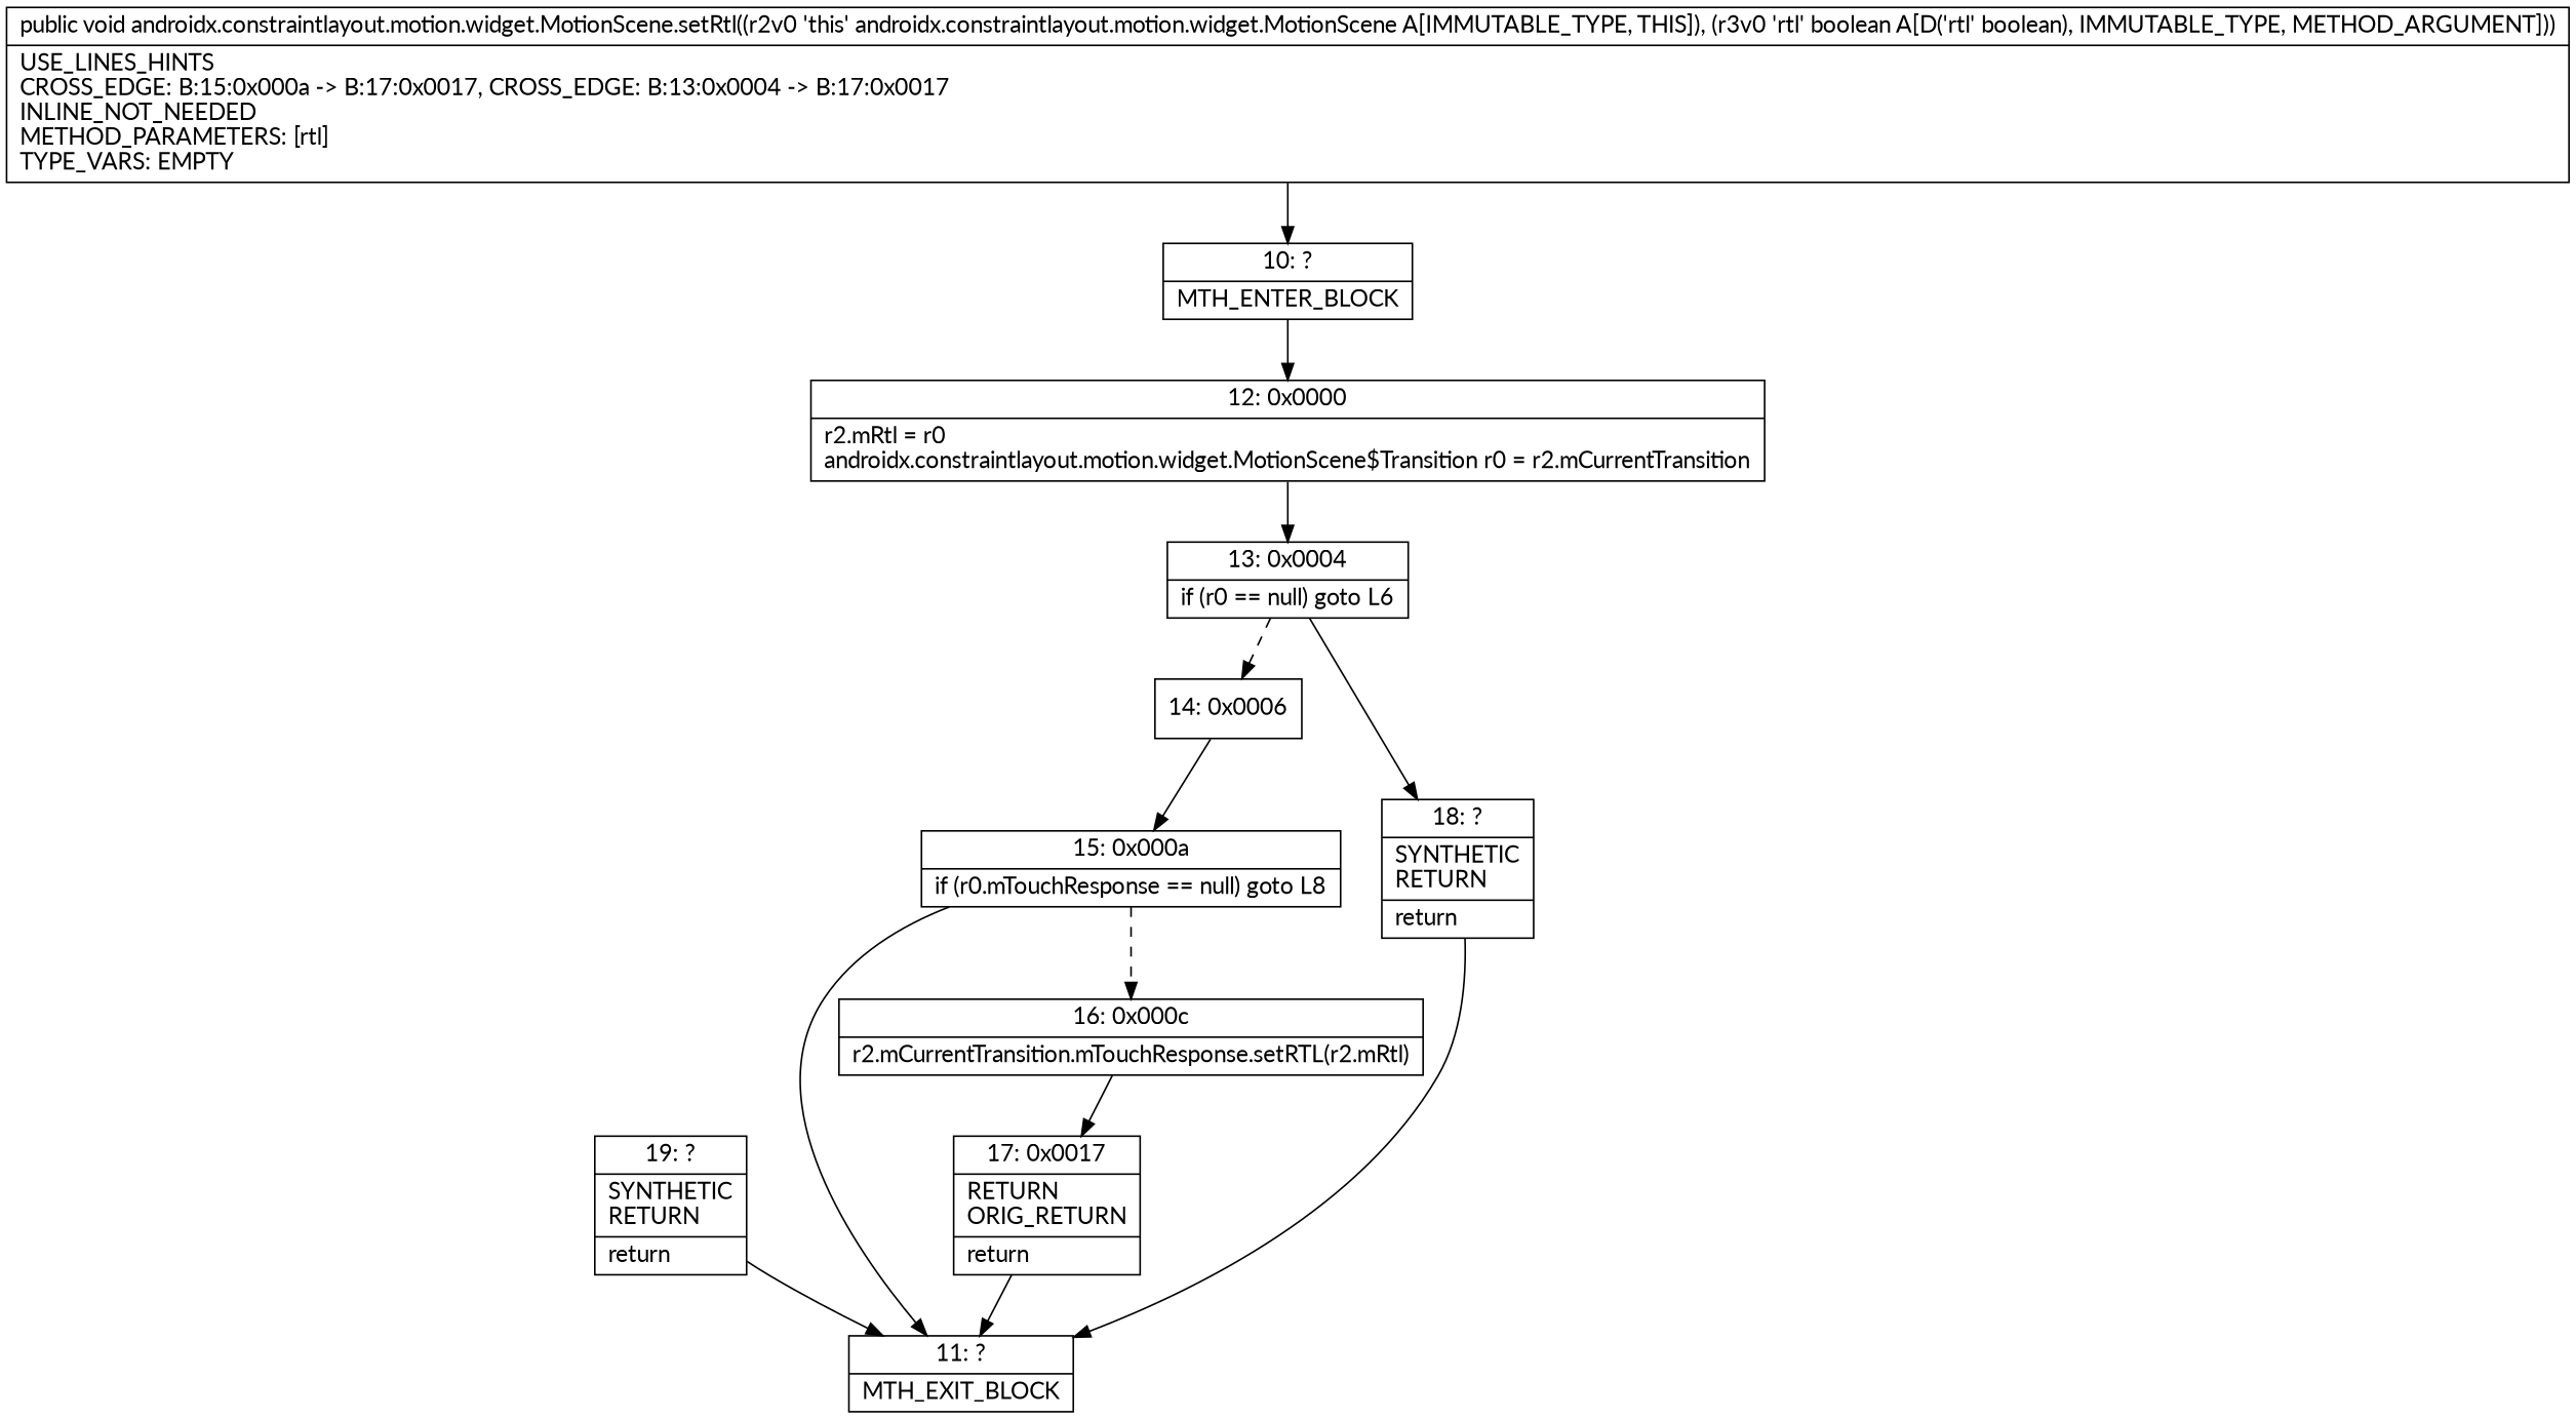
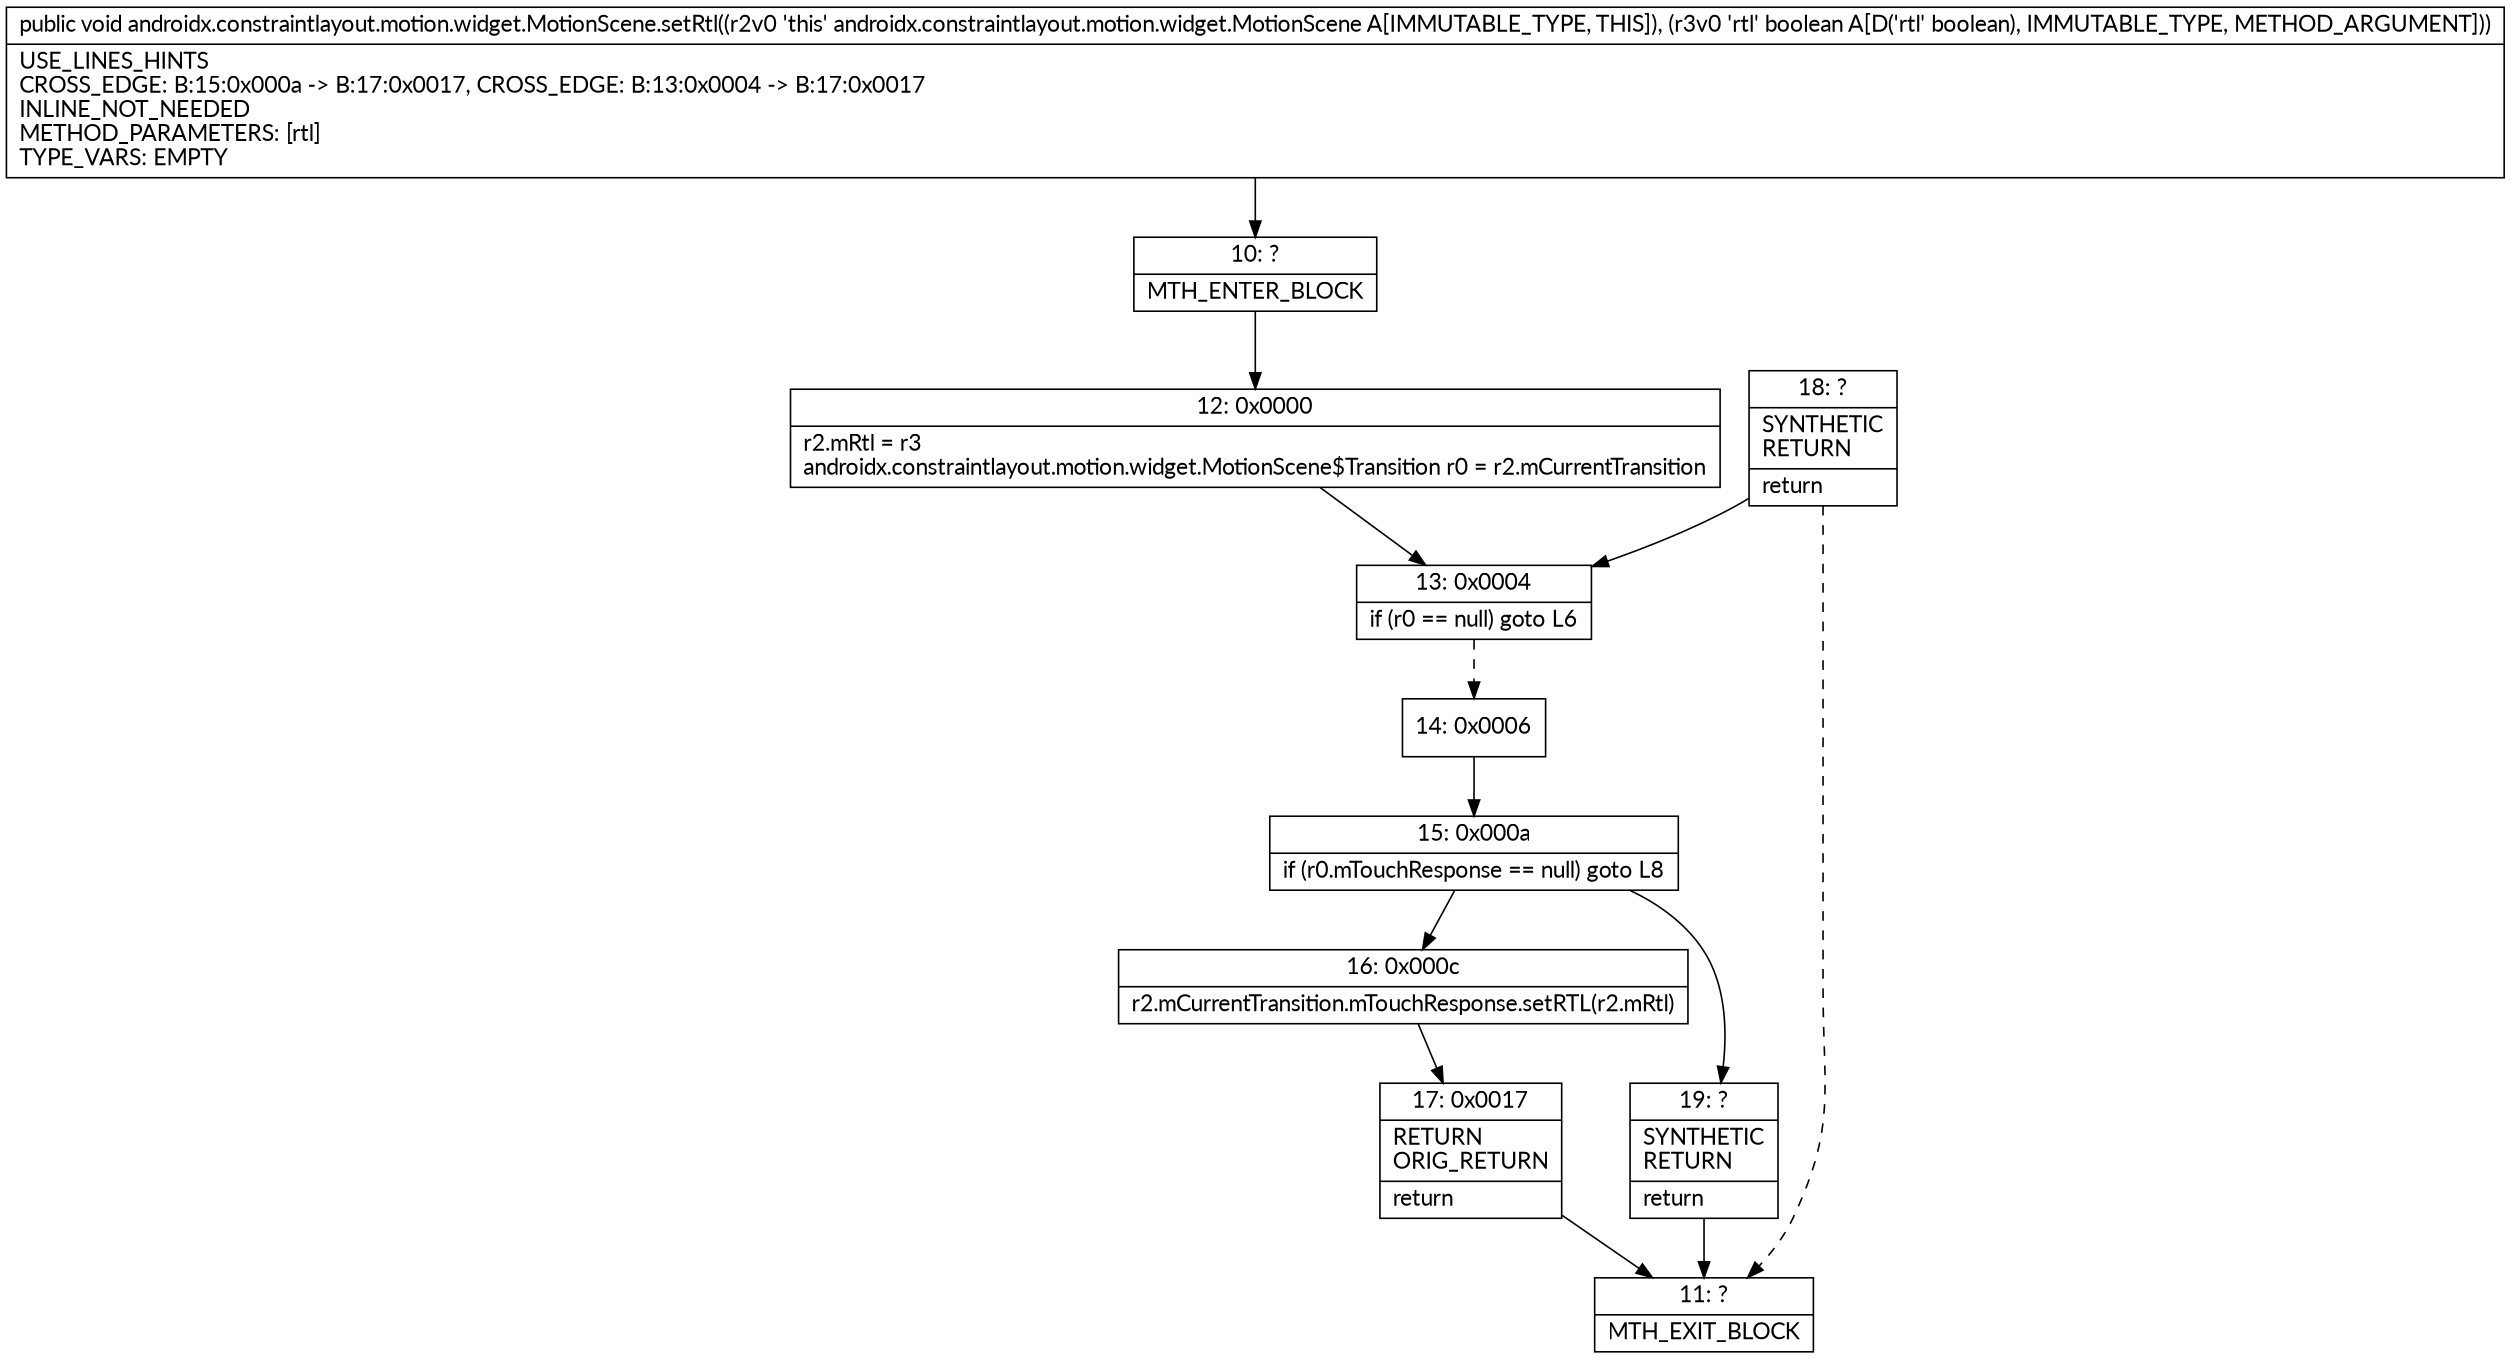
  digraph {
    fontname=Lato
    node [fontname=Lato shape=record]
    edge [fontname=Lato]
    n1 [label="{10\:\ ?|MTH_ENTER_BLOCK\l}"]
-   n2 [label="{12\:\ 0x0000|r2.mRtl = r0\landroidx.constraintlayout.motion.widget.MotionScene$Transition r0 = r2.mCurrentTransition\l}"]
+   n2 [label="{12\:\ 0x0000|r2.mRtl = r3\landroidx.constraintlayout.motion.widget.MotionScene$Transition r0 = r2.mCurrentTransition\l}"]
    n3 [label="{13\:\ 0x0004|if (r0 == null) goto L6\l}"]
    n4 [label="{14\:\ 0x0006}"]
    n5 [label="{18\:\ ?|SYNTHETIC\lRETURN\l|return\l}"]
    n6 [label="{15\:\ 0x000a|if (r0.mTouchResponse == null) goto L8\l}"]
    n7 [label="{11\:\ ?|MTH_EXIT_BLOCK\l}"]
    n8 [label="{16\:\ 0x000c|r2.mCurrentTransition.mTouchResponse.setRTL(r2.mRtl)\l}"]
    n9 [label="{19\:\ ?|SYNTHETIC\lRETURN\l|return\l}"]
    n10 [label="{17\:\ 0x0017|RETURN\lORIG_RETURN\l|return\l}"]
    n11 [label="{public void androidx.constraintlayout.motion.widget.MotionScene.setRtl((r2v0 'this' androidx.constraintlayout.motion.widget.MotionScene A[IMMUTABLE_TYPE, THIS]), (r3v0 'rtl' boolean A[D('rtl' boolean), IMMUTABLE_TYPE, METHOD_ARGUMENT]))  | USE_LINES_HINTS\lCROSS_EDGE: B:15:0x000a \-\> B:17:0x0017, CROSS_EDGE: B:13:0x0004 \-\> B:17:0x0017\lINLINE_NOT_NEEDED\lMETHOD_PARAMETERS: [rtl]\lTYPE_VARS: EMPTY\l}"]
    n1 -> n2
    n2 -> n3
    n3 -> n4 [style=dashed]
-   n3 -> n5
+   n5 -> n3
    n4 -> n6
-   n5 -> n7
-   n6 -> n8 [style=dashed]
-   n6 -> n7
+   n5 -> n7 [style=dashed]
+   n6 -> n8 [style=solid]
+   n6 -> n9
    n8 -> n10
    n9 -> n7
    n10 -> n7
    n11 -> n1
  }
